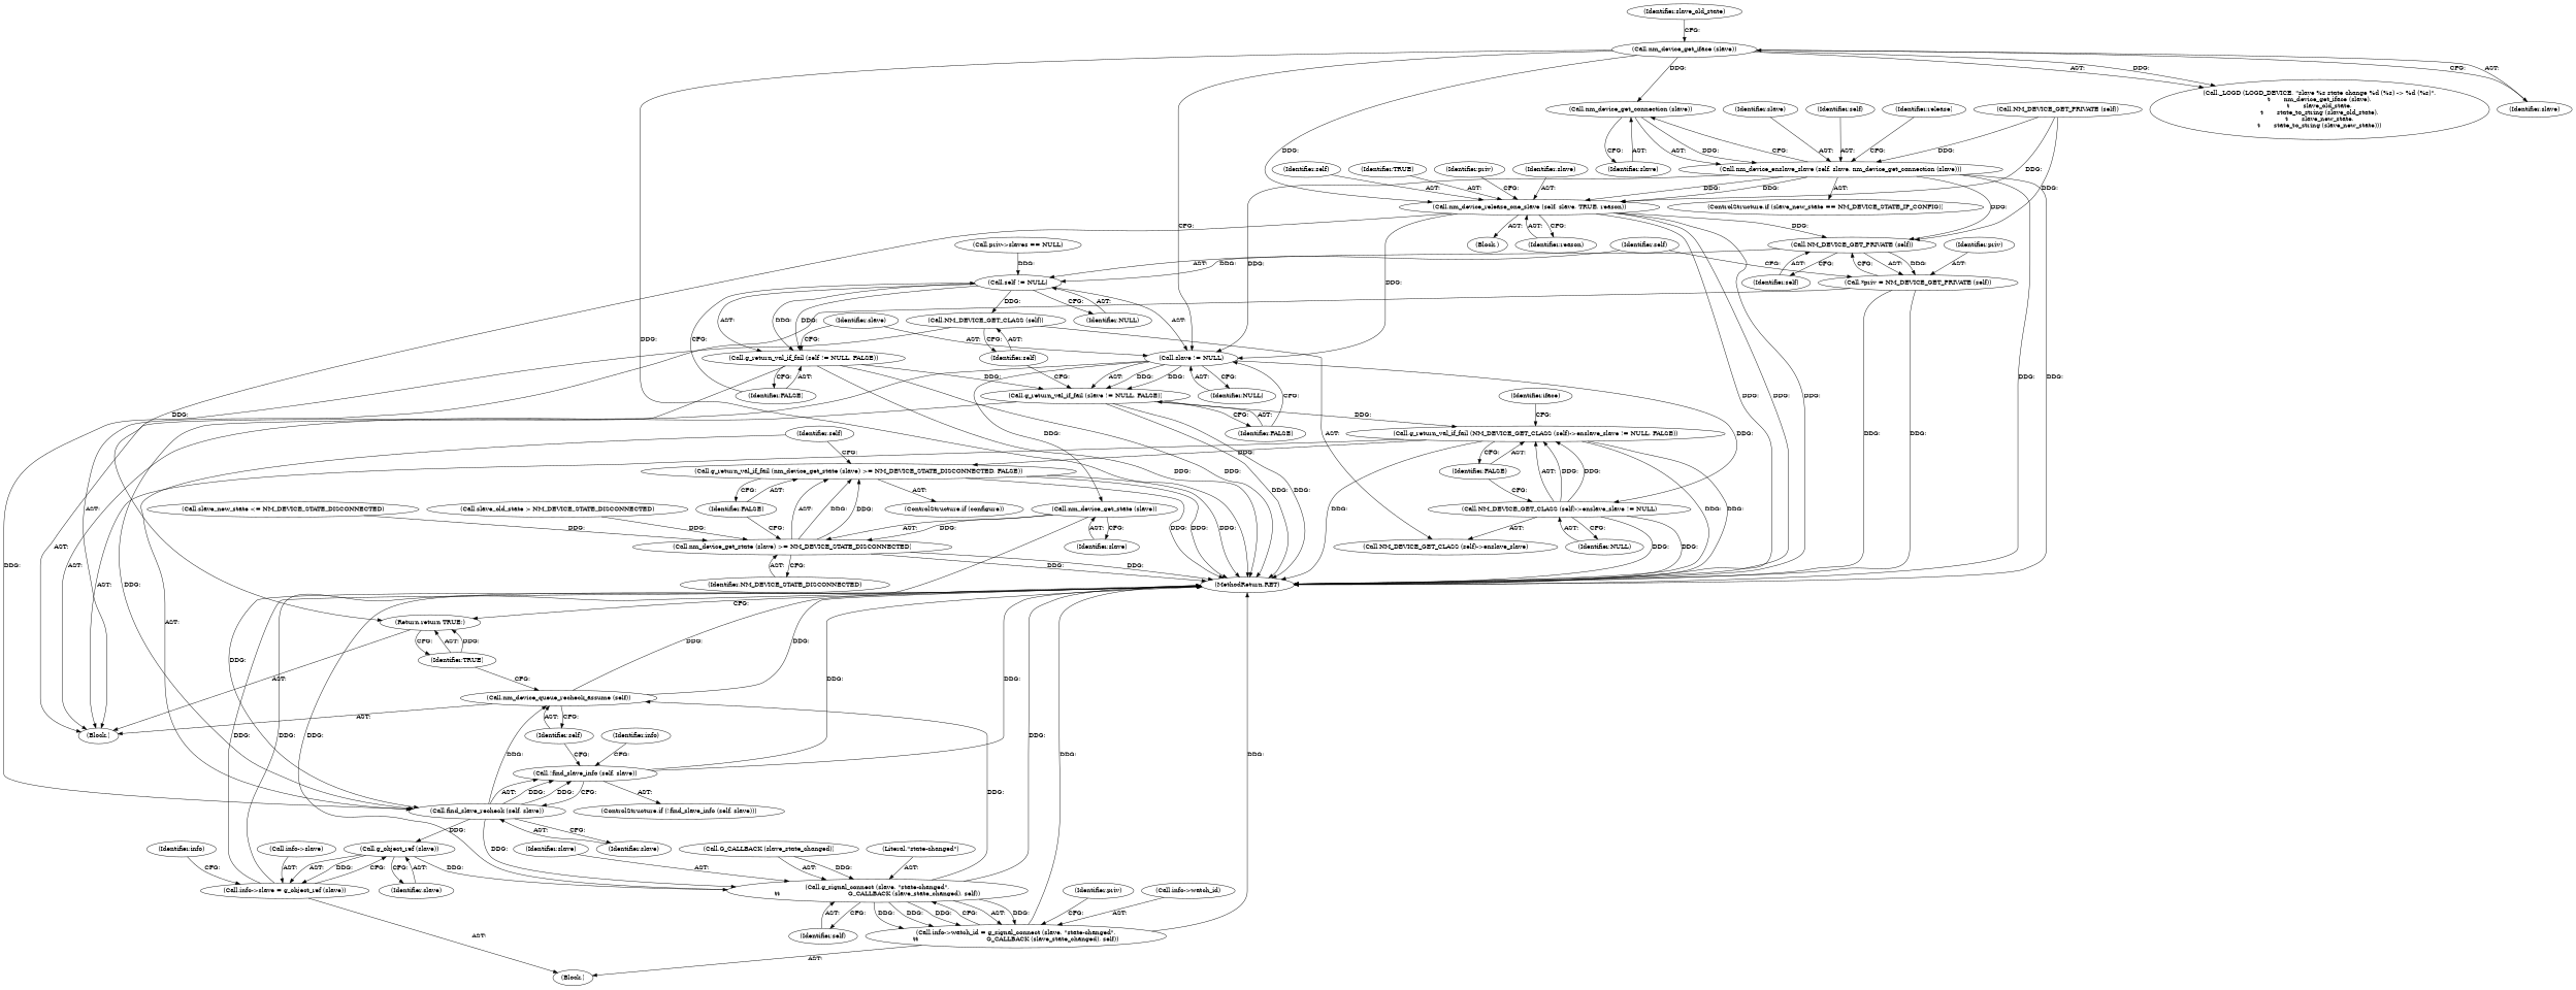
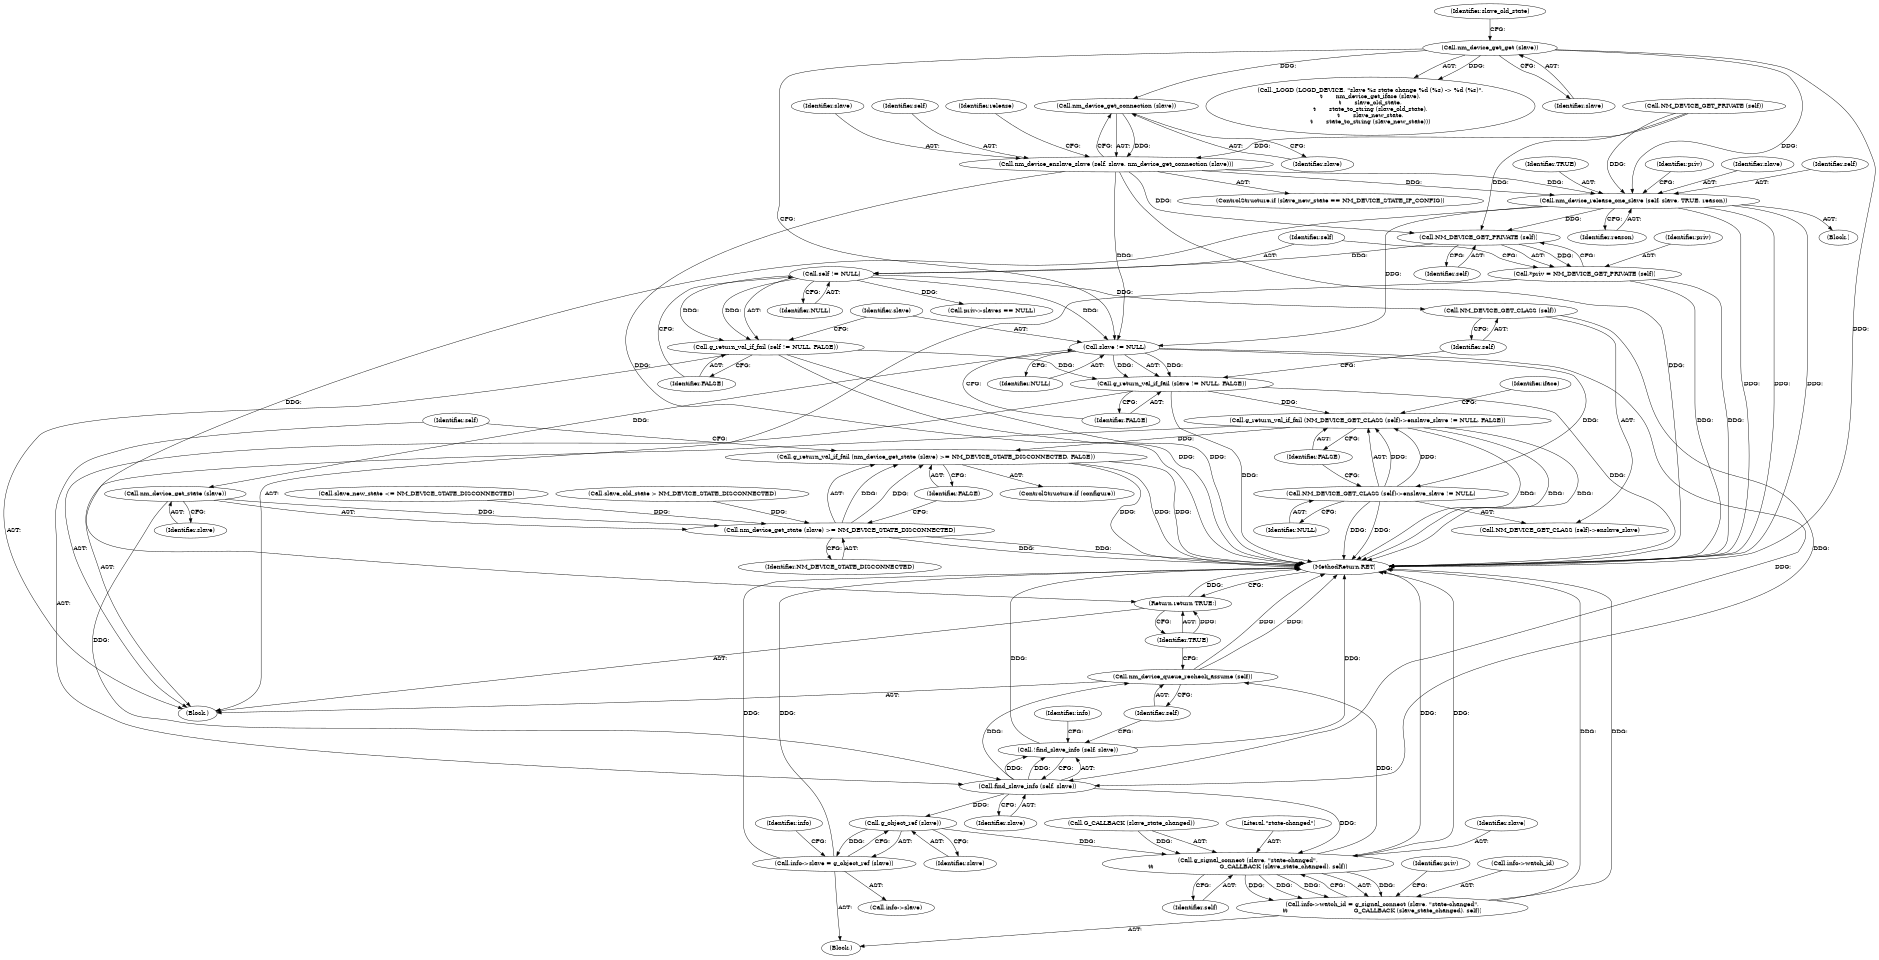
  digraph {
    n1 [label="(Call,nm_device_get_connection (slave))"]
    n2 [label="(Call,nm_device_enslave_slave (self, slave, nm_device_get_connection (slave)))"]
    n3 [label="(Identifier,slave)"]
    n4 [label="(Call,nm_device_release_one_slave (self, slave, TRUE, reason))"]
    n5 [label="(Call,slave != NULL)"]
    n6 [label="(MethodReturn,RET)"]
    n7 [label="(Call,NM_DEVICE_GET_PRIVATE (self))"]
    n8 [label="(ControlStructure,if (slave_new_state == NM_DEVICE_STATE_IP_CONFIG))"]
-   n9 [label="(Call,nm_device_get_iface (slave))"]
+   n9 [label="(Call,nm_device_get_get (slave))"]
    n10 [label="(Call,_LOGD (LOGD_DEVICE, \"slave %s state change %d (%s) -> %d (%s)\",\n\t       nm_device_get_iface (slave),\n\t       slave_old_state,\n\t       state_to_string (slave_old_state),\n\t       slave_new_state,\n\t       state_to_string (slave_new_state)))"]
    n11 [label="(Identifier,slave)"]
    n12 [label="(Return,return TRUE;)"]
    n13 [label="(Block,)"]
    n14 [label="(Identifier,reason)"]
    n15 [label="(Call,g_return_val_if_fail (slave != NULL, FALSE))"]
    n16 [label="(Call,NM_DEVICE_GET_CLASS (self)->enslave_slave != NULL)"]
    n17 [label="(Call,nm_device_get_state (slave))"]
-   n18 [label="(Call,find_slave_recheck (self, slave))"]
+   n18 [label="(Call,find_slave_info (self, slave))"]
    n19 [label="(Identifier,NULL)"]
    n20 [label="(Call,*priv = NM_DEVICE_GET_PRIVATE (self))"]
    n21 [label="(Call,self != NULL)"]
    n22 [label="(Identifier,self)"]
    n23 [label="(Block,)"]
    n24 [label="(Identifier,TRUE)"]
    n25 [label="(Call,g_return_val_if_fail (self != NULL, FALSE))"]
    n26 [label="(Call,NM_DEVICE_GET_CLASS (self))"]
    n27 [label="(Identifier,NULL)"]
    n28 [label="(Identifier,FALSE)"]
    n29 [label="(Identifier,self)"]
    n30 [label="(Call,NM_DEVICE_GET_CLASS (self)->enslave_slave)"]
    n31 [label="(Call,g_return_val_if_fail (NM_DEVICE_GET_CLASS (self)->enslave_slave != NULL, FALSE))"]
    n32 [label="(Identifier,FALSE)"]
    n33 [label="(Call,g_return_val_if_fail (nm_device_get_state (slave) >= NM_DEVICE_STATE_DISCONNECTED, FALSE))"]
    n34 [label="(Identifier,FALSE)"]
    n35 [label="(Identifier,FALSE)"]
    n36 [label="(ControlStructure,if (configure))"]
    n37 [label="(Call,nm_device_get_state (slave) >= NM_DEVICE_STATE_DISCONNECTED)"]
    n38 [label="(Identifier,NULL)"]
    n39 [label="(Identifier,slave)"]
    n40 [label="(Call,!find_slave_info (self, slave))"]
    n41 [label="(Call,g_object_ref (slave))"]
    n42 [label="(Call,g_signal_connect (slave, \"state-changed\",\n\t\t                                   G_CALLBACK (slave_state_changed), self))"]
    n43 [label="(Call,nm_device_queue_recheck_assume (self))"]
    n44 [label="(Identifier,slave)"]
    n45 [label="(Identifier,NM_DEVICE_STATE_DISCONNECTED)"]
-   n46 [label="(ControlStructure,if (!find_slave_info (self, slave)))"]
    n47 [label="(Call,info->slave = g_object_ref (slave))"]
    n48 [label="(Identifier,slave)"]
    n49 [label="(Call,info->watch_id = g_signal_connect (slave, \"state-changed\",\n\t\t                                   G_CALLBACK (slave_state_changed), self))"]
    n50 [label="(Identifier,self)"]
    n51 [label="(Identifier,self)"]
    n52 [label="(Block,)"]
    n53 [label="(Identifier,info)"]
    n54 [label="(Identifier,priv)"]
    n55 [label="(Identifier,slave)"]
    n56 [label="(Identifier,iface)"]
    n57 [label="(Call,slave_new_state <= NM_DEVICE_STATE_DISCONNECTED)"]
    n58 [label="(Call,info->slave)"]
    n59 [label="(Identifier,slave)"]
    n60 [label="(Identifier,slave)"]
    n61 [label="(Identifier,priv)"]
    n62 [label="(Call,G_CALLBACK (slave_state_changed))"]
    n63 [label="(Identifier,self)"]
    n64 [label="(Identifier,self)"]
    n65 [label="(Call,priv->slaves == NULL)"]
    n66 [label="(Identifier,info)"]
    n67 [label="(Identifier,slave_old_state)"]
    n68 [label="(Identifier,slave)"]
    n69 [label="(Identifier,priv)"]
    n70 [label="(Literal,\"state-changed\")"]
    n71 [label="(Identifier,self)"]
    n72 [label="(Call,slave_old_state > NM_DEVICE_STATE_DISCONNECTED)"]
    n73 [label="(Identifier,self)"]
    n74 [label="(Call,info->watch_id)"]
    n75 [label="(Identifier,release)"]
    n76 [label="(Call,NM_DEVICE_GET_PRIVATE (self))"]
    n77 [label="(Identifier,TRUE)"]
    n1 -> n2 [label="AST: "]
    n1 -> n2 [label="DDG: "]
    n1 -> n3 [label="CFG: "]
    n2 -> n1 [label="CFG: "]
    n2 -> n4 [label="DDG: "]
    n2 -> n4 [label="DDG: "]
    n2 -> n5 [label="DDG: "]
    n2 -> n6 [label="DDG: "]
    n2 -> n6 [label="DDG: "]
    n2 -> n7 [label="DDG: "]
    n2 -> n8 [label="AST: "]
    n3 -> n1 [label="AST: "]
    n4 -> n5 [label="DDG: "]
    n4 -> n6 [label="DDG: "]
    n4 -> n6 [label="DDG: "]
    n4 -> n6 [label="DDG: "]
    n4 -> n7 [label="DDG: "]
    n4 -> n12 [label="DDG: "]
    n4 -> n13 [label="AST: "]
    n4 -> n14 [label="CFG: "]
    n5 -> n15 [label="AST: "]
    n5 -> n15 [label="DDG: "]
    n5 -> n15 [label="DDG: "]
    n5 -> n16 [label="DDG: "]
    n5 -> n17 [label="DDG: "]
    n5 -> n18 [label="DDG: "]
    n5 -> n19 [label="CFG: "]
    n6 -> n12 [label="CFG: "]
    n7 -> n20 [label="AST: "]
    n7 -> n20 [label="DDG: "]
    n7 -> n21 [label="DDG: "]
    n7 -> n22 [label="CFG: "]
    n9 -> n1 [label="DDG: "]
    n9 -> n4 [label="DDG: "]
    n9 -> n5 [label="CFG: "]
    n9 -> n6 [label="DDG: "]
    n9 -> n10 [label="AST: "]
    n9 -> n10 [label="DDG: "]
    n9 -> n11 [label="CFG: "]
    n11 -> n9 [label="AST: "]
+   n12 -> n6 [label="DDG: "]
    n12 -> n23 [label="AST: "]
    n12 -> n24 [label="CFG: "]
    n14 -> n4 [label="AST: "]
    n15 -> n6 [label="DDG: "]
    n15 -> n6 [label="DDG: "]
    n15 -> n23 [label="AST: "]
    n15 -> n31 [label="DDG: "]
    n15 -> n32 [label="CFG: "]
    n16 -> n6 [label="DDG: "]
    n16 -> n6 [label="DDG: "]
    n16 -> n30 [label="AST: "]
    n16 -> n31 [label="AST: "]
    n16 -> n31 [label="DDG: "]
    n16 -> n31 [label="DDG: "]
    n16 -> n38 [label="CFG: "]
    n17 -> n18 [label="DDG: "]
    n17 -> n37 [label="AST: "]
    n17 -> n37 [label="DDG: "]
    n17 -> n39 [label="CFG: "]
    n18 -> n40 [label="AST: "]
    n18 -> n40 [label="DDG: "]
    n18 -> n40 [label="DDG: "]
    n18 -> n41 [label="DDG: "]
    n18 -> n42 [label="DDG: "]
    n18 -> n43 [label="DDG: "]
    n18 -> n44 [label="CFG: "]
    n19 -> n5 [label="AST: "]
    n20 -> n6 [label="DDG: "]
    n20 -> n6 [label="DDG: "]
    n20 -> n7 [label="CFG: "]
    n20 -> n23 [label="AST: "]
-   n21 -> n5 [label="AST: "]
+   n21 -> n5 [label="DDG: "]
    n21 -> n25 [label="AST: "]
    n21 -> n25 [label="DDG: "]
    n21 -> n25 [label="DDG: "]
    n21 -> n26 [label="DDG: "]
    n21 -> n27 [label="CFG: "]
    n22 -> n7 [label="AST: "]
    n24 -> n12 [label="AST: "]
    n24 -> n12 [label="DDG: "]
    n24 -> n43 [label="CFG: "]
    n25 -> n6 [label="DDG: "]
    n25 -> n6 [label="DDG: "]
    n25 -> n15 [label="DDG: "]
    n25 -> n23 [label="AST: "]
    n25 -> n28 [label="CFG: "]
    n26 -> n18 [label="DDG: "]
    n26 -> n29 [label="CFG: "]
    n26 -> n30 [label="AST: "]
    n27 -> n21 [label="AST: "]
    n28 -> n21 [label="CFG: "]
    n28 -> n25 [label="AST: "]
    n29 -> n15 [label="CFG: "]
    n29 -> n26 [label="AST: "]
    n31 -> n6 [label="DDG: "]
    n31 -> n6 [label="DDG: "]
    n31 -> n6 [label="DDG: "]
    n31 -> n23 [label="AST: "]
    n31 -> n33 [label="DDG: "]
    n31 -> n34 [label="CFG: "]
    n32 -> n5 [label="CFG: "]
    n32 -> n15 [label="AST: "]
    n33 -> n6 [label="DDG: "]
    n33 -> n6 [label="DDG: "]
    n33 -> n6 [label="DDG: "]
    n33 -> n35 [label="CFG: "]
    n33 -> n36 [label="AST: "]
    n34 -> n16 [label="CFG: "]
    n34 -> n31 [label="AST: "]
    n35 -> n33 [label="AST: "]
    n35 -> n37 [label="CFG: "]
    n37 -> n6 [label="DDG: "]
    n37 -> n6 [label="DDG: "]
    n37 -> n33 [label="AST: "]
    n37 -> n33 [label="DDG: "]
    n37 -> n33 [label="DDG: "]
    n37 -> n45 [label="CFG: "]
    n38 -> n16 [label="AST: "]
    n39 -> n17 [label="AST: "]
    n40 -> n6 [label="DDG: "]
    n40 -> n6 [label="DDG: "]
    n40 -> n18 [label="CFG: "]
-   n40 -> n46 [label="AST: "]
    n41 -> n42 [label="DDG: "]
    n41 -> n47 [label="AST: "]
    n41 -> n47 [label="DDG: "]
    n41 -> n48 [label="CFG: "]
    n42 -> n6 [label="DDG: "]
    n42 -> n6 [label="DDG: "]
    n42 -> n43 [label="DDG: "]
    n42 -> n49 [label="AST: "]
    n42 -> n49 [label="DDG: "]
    n42 -> n49 [label="DDG: "]
    n42 -> n49 [label="DDG: "]
    n42 -> n49 [label="DDG: "]
    n42 -> n50 [label="CFG: "]
    n43 -> n6 [label="DDG: "]
    n43 -> n6 [label="DDG: "]
    n43 -> n23 [label="AST: "]
    n43 -> n51 [label="CFG: "]
    n44 -> n18 [label="AST: "]
    n45 -> n37 [label="AST: "]
    n47 -> n6 [label="DDG: "]
    n47 -> n6 [label="DDG: "]
    n47 -> n41 [label="CFG: "]
    n47 -> n52 [label="AST: "]
    n48 -> n41 [label="AST: "]
    n49 -> n6 [label="DDG: "]
    n49 -> n6 [label="DDG: "]
    n49 -> n42 [label="CFG: "]
    n49 -> n52 [label="AST: "]
    n50 -> n42 [label="AST: "]
    n51 -> n40 [label="CFG: "]
    n51 -> n43 [label="AST: "]
    n53 -> n40 [label="CFG: "]
    n54 -> n4 [label="CFG: "]
    n55 -> n4 [label="AST: "]
    n56 -> n31 [label="CFG: "]
    n57 -> n37 [label="DDG: "]
-   n58 -> n47 [label="AST: "]
+   n47 -> n58 [label="AST: "]
    n59 -> n42 [label="AST: "]
    n60 -> n2 [label="AST: "]
    n61 -> n20 [label="AST: "]
    n62 -> n42 [label="AST: "]
    n62 -> n42 [label="DDG: "]
    n63 -> n18 [label="AST: "]
    n63 -> n33 [label="CFG: "]
    n64 -> n2 [label="AST: "]
-   n65 -> n21 [label="DDG: "]
+   n21 -> n65 [label="DDG: "]
    n66 -> n47 [label="CFG: "]
    n67 -> n9 [label="CFG: "]
    n68 -> n5 [label="AST: "]
    n68 -> n25 [label="CFG: "]
    n69 -> n49 [label="CFG: "]
    n70 -> n42 [label="AST: "]
    n71 -> n4 [label="AST: "]
    n72 -> n37 [label="DDG: "]
    n73 -> n20 [label="CFG: "]
    n73 -> n21 [label="AST: "]
    n74 -> n49 [label="AST: "]
    n75 -> n2 [label="CFG: "]
    n76 -> n2 [label="DDG: "]
    n76 -> n4 [label="DDG: "]
    n76 -> n7 [label="DDG: "]
    n77 -> n4 [label="AST: "]
  }
